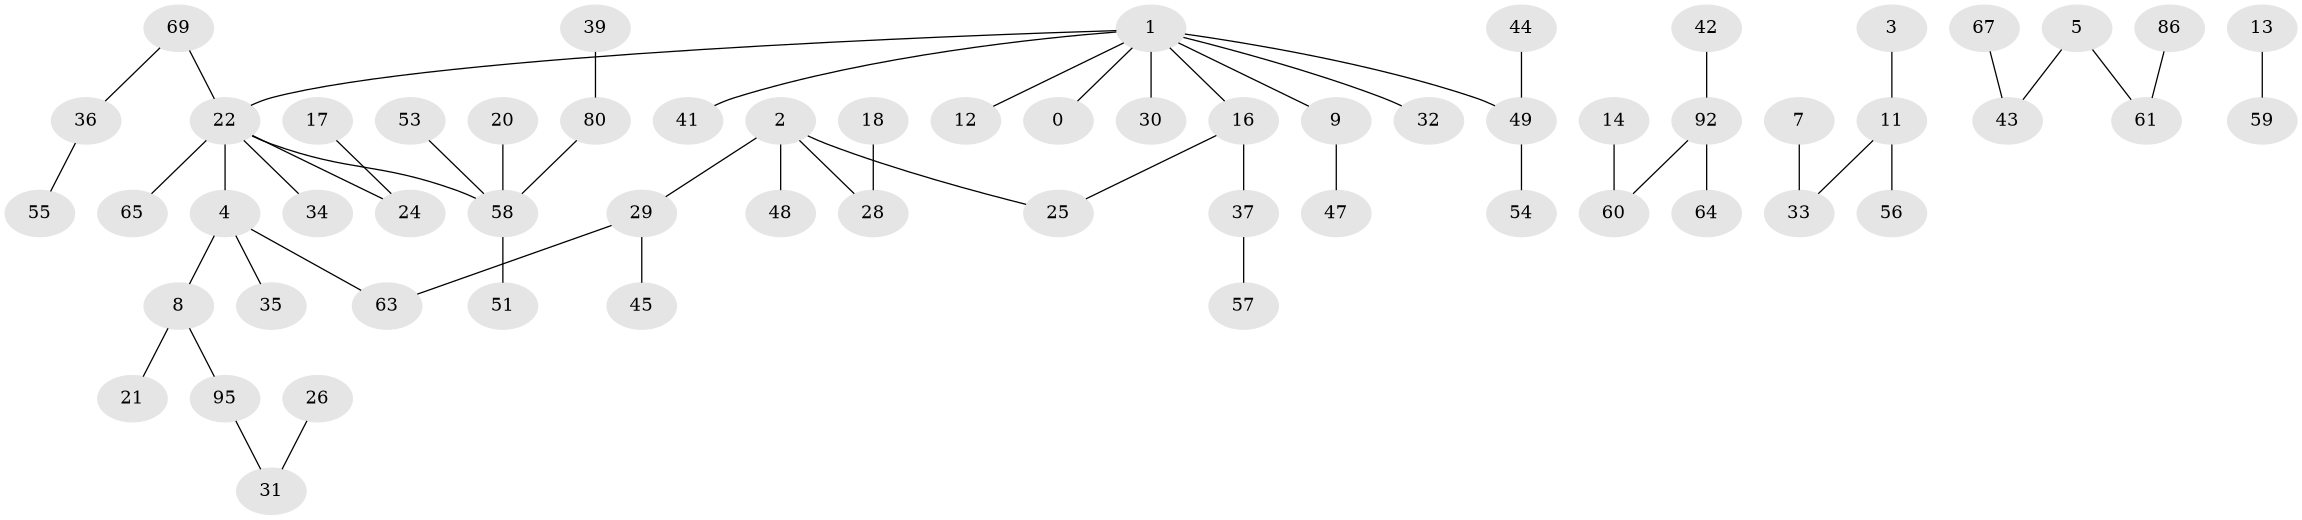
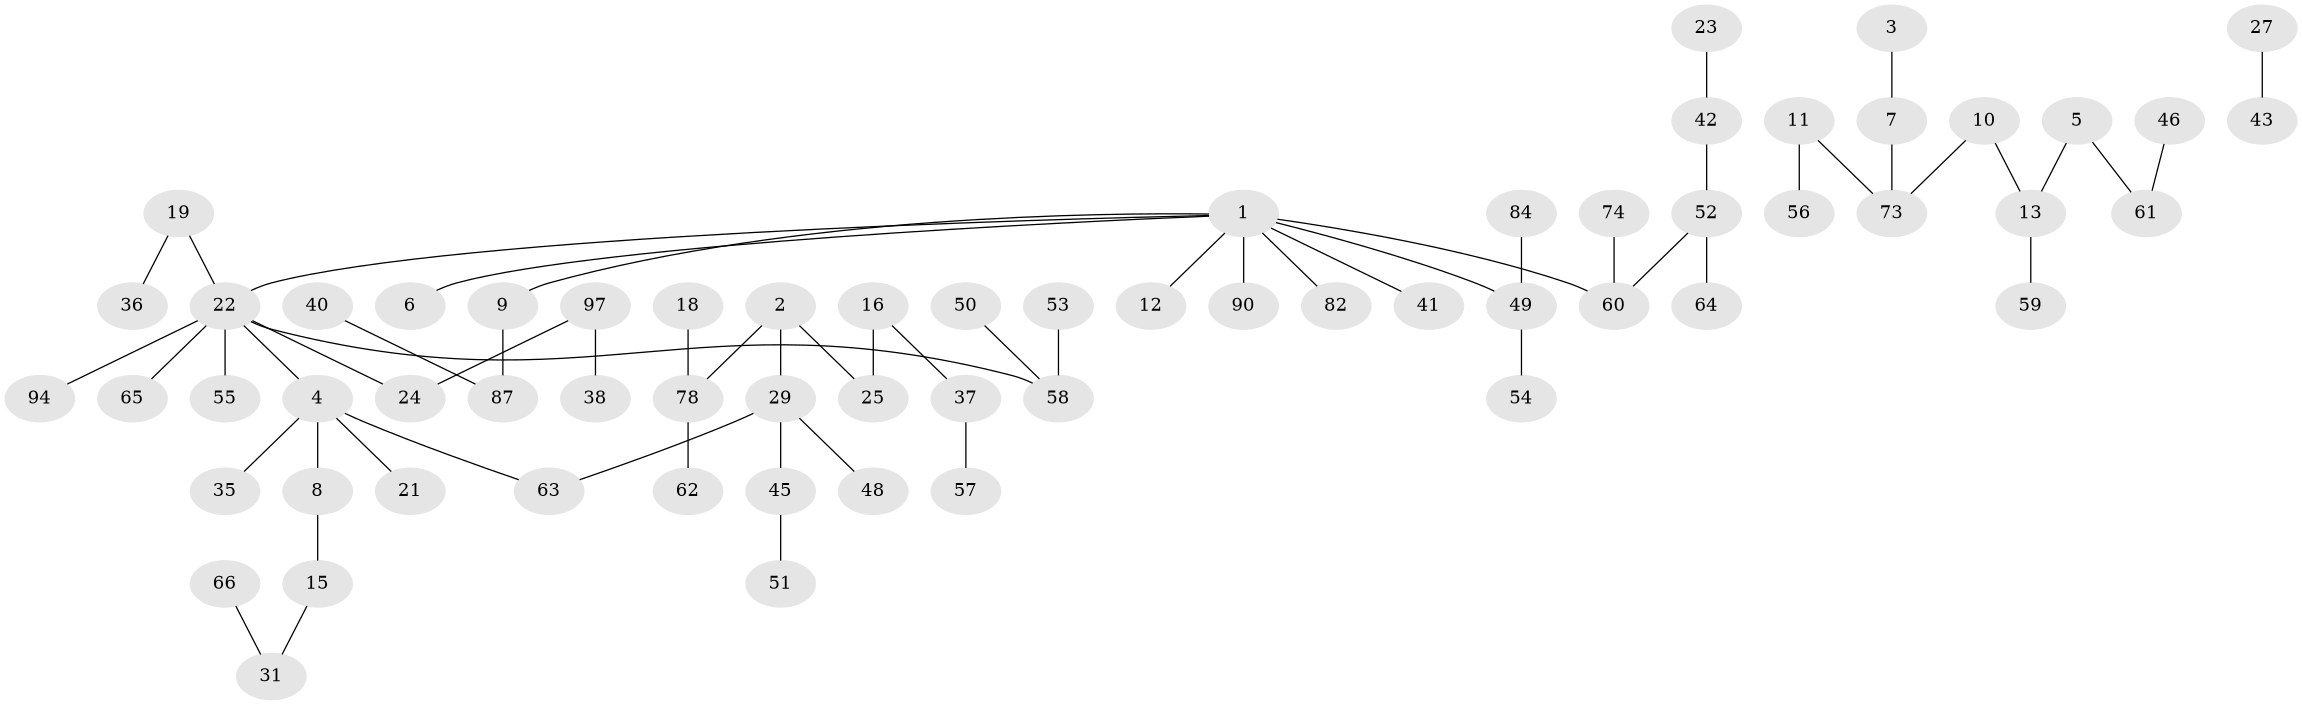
  graph {
    node [color=gray90 style=filled]
    edge [weight=1.0]
    1
-   6 [label=0]
+   6
    9
    12
    22
-   30
-   32
+   30 [label=90]
+   32 [label=82]
    41
    49
    60
-   47
+   47 [label=87]
    11
-   33
+   33 [label=73]
    56
    4
    24
    58
-   34
+   34 [label=94]
    65
    54
    2
    25
-   28
+   28 [label=78]
    29
    48
+   62
    63
    45
    3
    7
    8
    35
-   15 [label=95]
+   15
    21
    5
    43
    61
    31
+   10
    13
    59
-   14
+   14 [label=74]
    16
    37
    57
-   17
+   17 [label=97]
+   38
    18
-   19 [label=69]
+   19
    36
    55
-   20
+   23
    42
-   52 [label=92]
-   26
-   27 [label=67]
+   52
+   26 [label=66]
+   27
    51
-   39
-   50 [label=80]
+   50
+   40
    64
-   44
-   46 [label=86]
+   44 [label=84]
+   46
    53
    1 -- 6
    1 -- 9
    1 -- 12
    1 -- 22
    1 -- 30
    1 -- 32
    1 -- 41
    1 -- 49
-   1 -- 16
+   1 -- 60
    9 -- 47
    22 -- 4
    22 -- 24
    22 -- 58
    22 -- 34
    22 -- 65
    49 -- 54
    11 -- 33
    11 -- 56
    4 -- 63
    4 -- 8
    4 -- 35
    2 -- 25
    2 -- 28
    2 -- 29
-   2 -- 48
+   29 -- 48
+   28 -- 62
    29 -- 63
    29 -- 45
-   58 -- 51
-   3 -- 11
+   45 -- 51
+   3 -- 7
    7 -- 33
    8 -- 15
-   8 -- 21
+   4 -- 21
    15 -- 31
-   5 -- 43
+   5 -- 13
    5 -- 61
+   10 -- 33
+   10 -- 13
    13 -- 59
    14 -- 60
    16 -- 25
    16 -- 37
    37 -- 57
    17 -- 24
+   17 -- 38
    18 -- 28
    19 -- 22
    19 -- 36
-   36 -- 55
-   20 -- 58
+   22 -- 55
+   23 -- 42
    42 -- 52
    52 -- 60
    52 -- 64
    26 -- 31
    27 -- 43
-   39 -- 50
    50 -- 58
+   40 -- 47
    44 -- 49
    46 -- 61
    53 -- 58
  }
